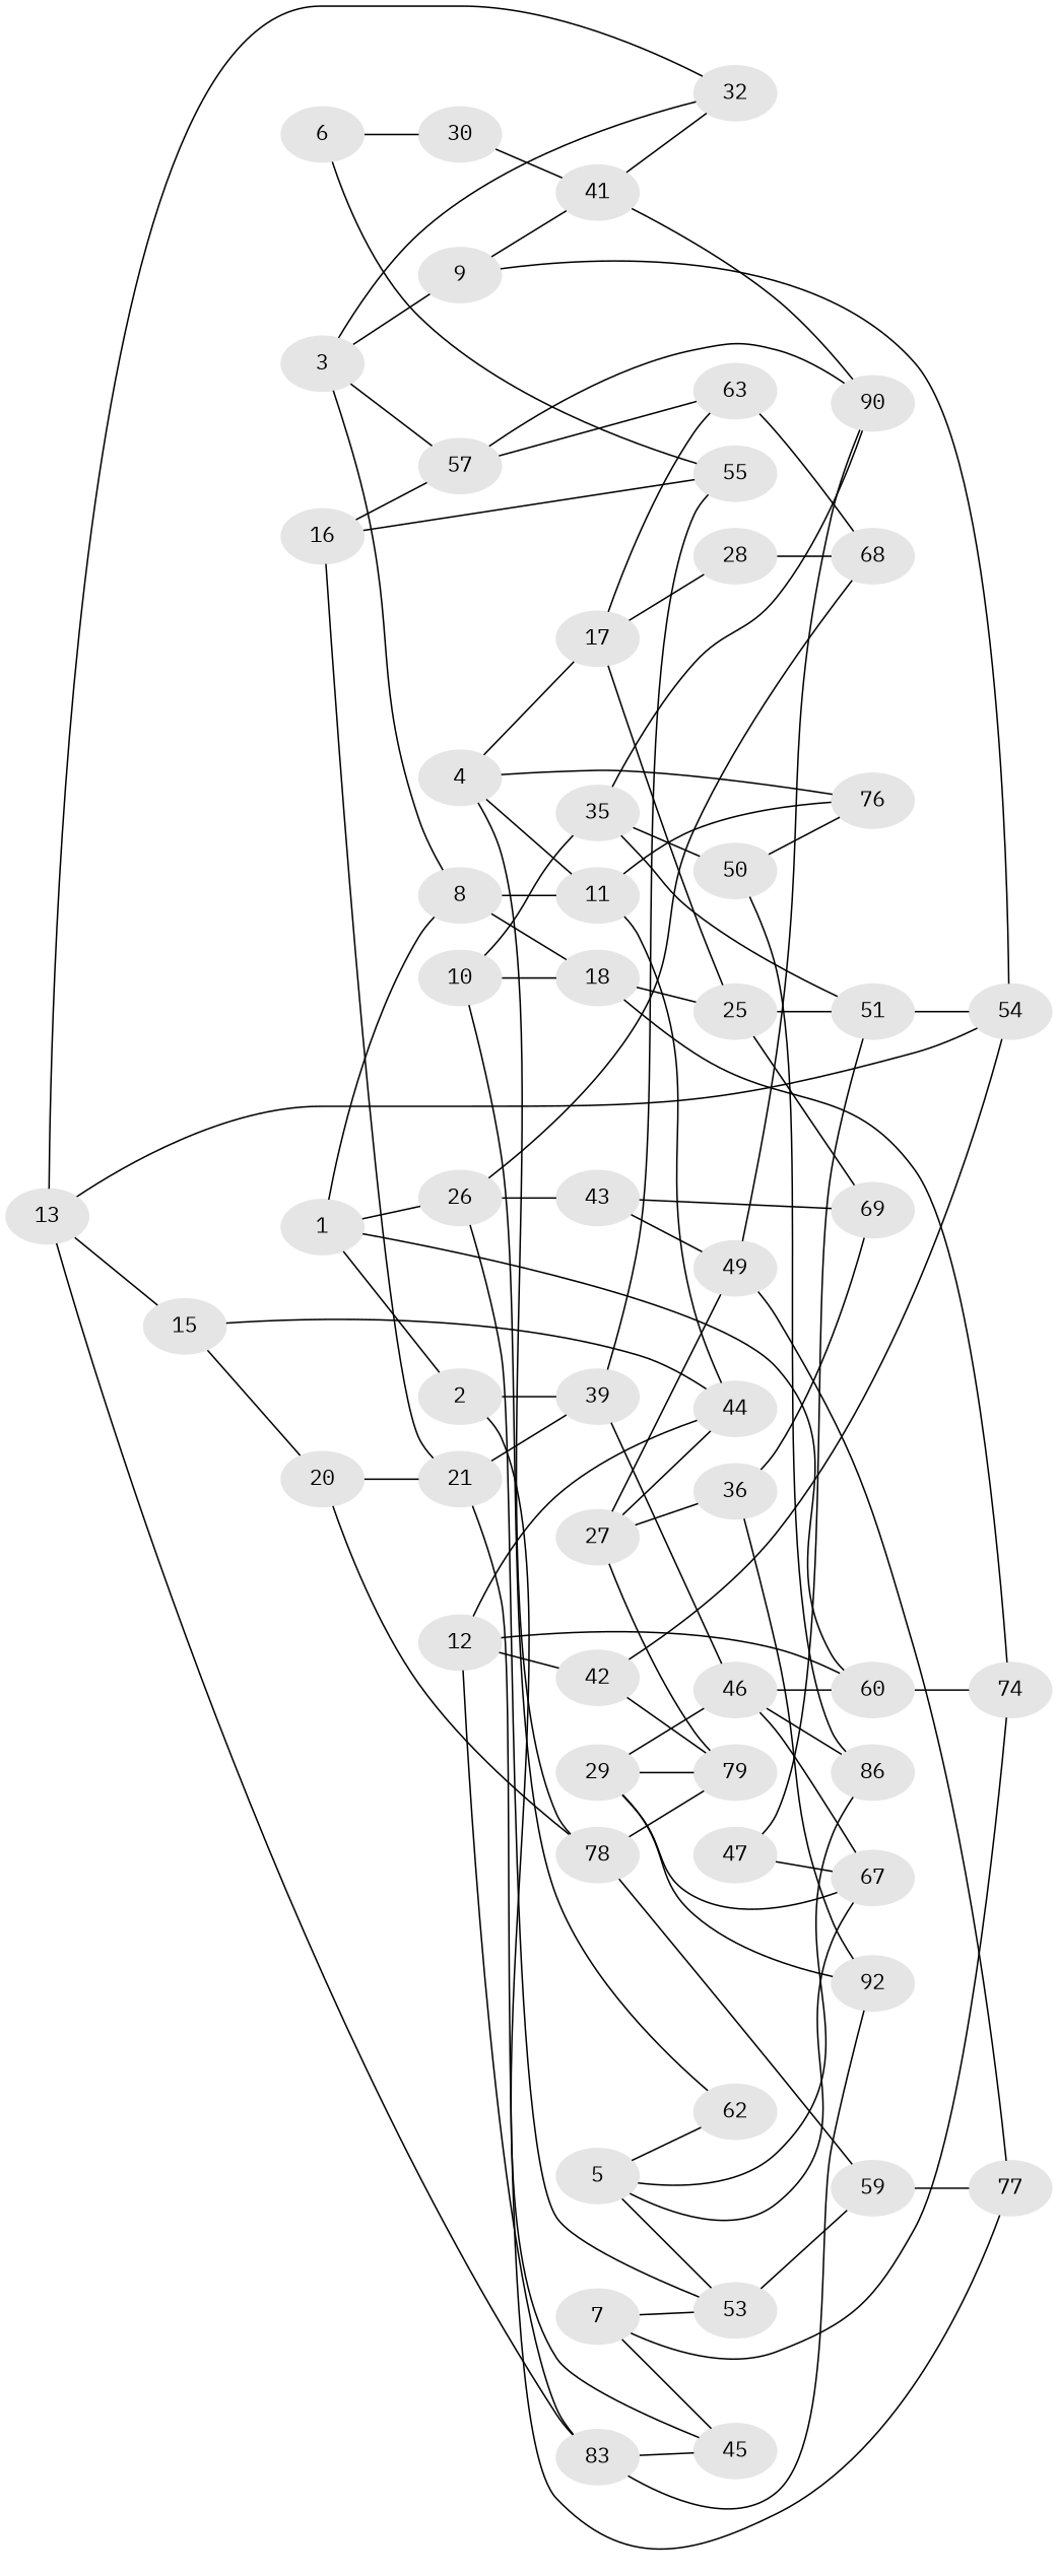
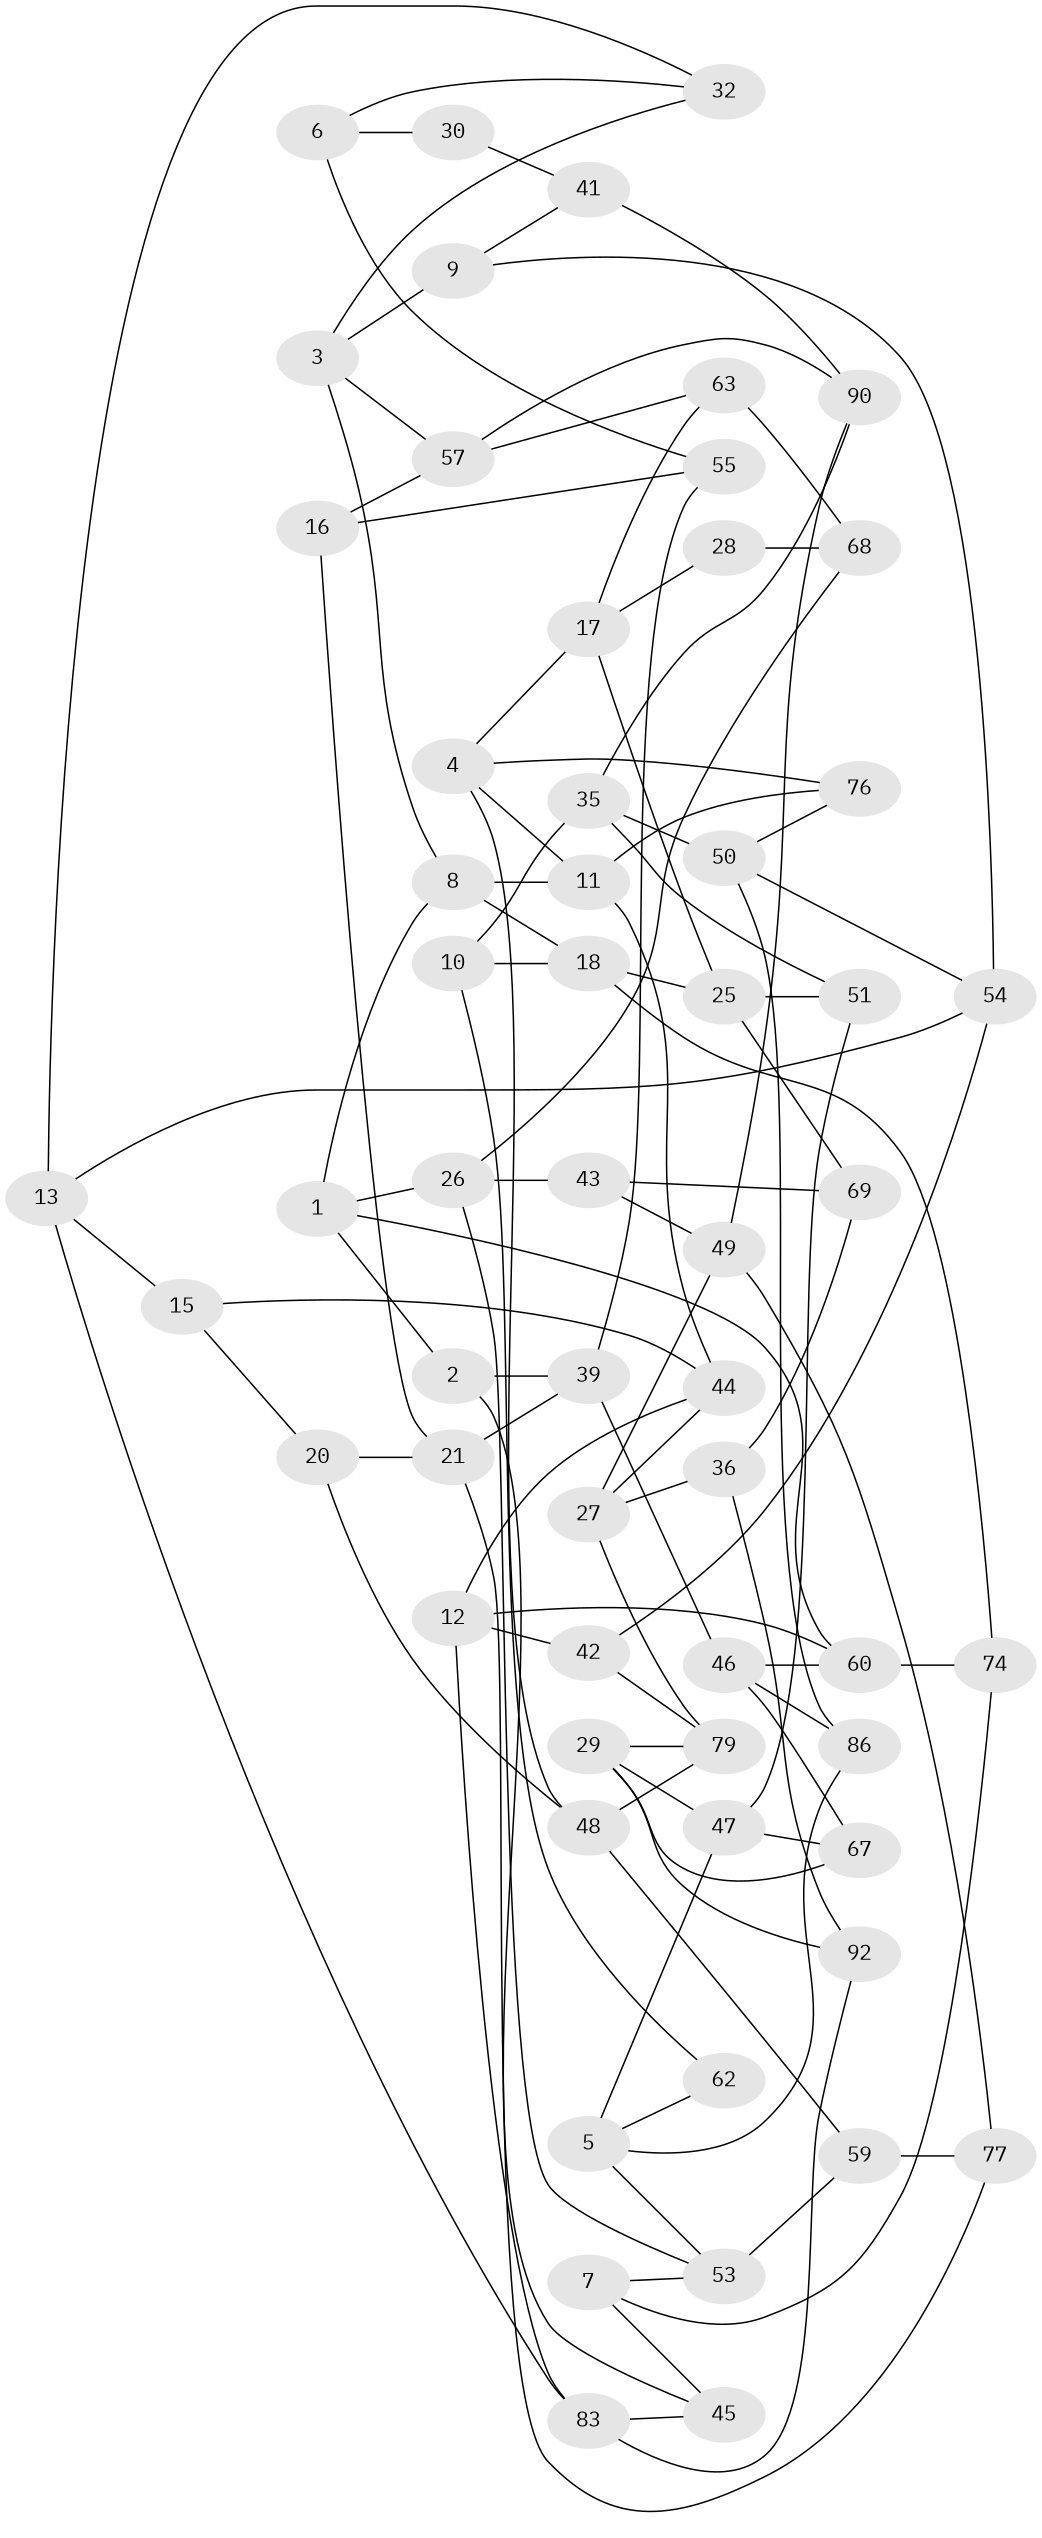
  graph {
    fontname="IBM Plex Mono"
    rankdir=LR
    node [color=gray90 fontname="IBM Plex Mono" style=filled]
    edge [fontname="IBM Plex Mono"]
    1 [super="+94"]
    2
    8 [super="+24"]
    26 [super="+70"]
    60 [super="+84"]
    39 [super="+82"]
    45 [super="+93"]
    11 [super="+23"]
    18 [super="+66"]
    53 [super="+58"]
    43
    68
    74
    55 [super="+81"]
    46 [super="+80"]
    3 [super="+19"]
    9
    32 [super="+99"]
    57 [super="+87"]
    41 [super="+95"]
    54 [super="+97"]
    63 [super="+100"]
    90
    4 [super="+72"]
    17 [super="+22"]
-   48 [super="+73" label=78]
+   48 [super="+73"]
    76 [super="+78"]
    44 [super="+75"]
    25 [super="+64"]
    28
    79 [super="+89"]
    59
    5 [super="+91"]
    47 [super="+61"]
    62
    86
    51 [super="+85"]
    67
    6 [super="+14"]
    30 [super="+40"]
    7 [super="+98"]
    10
    35 [super="+52"]
    50 [super="+96"]
    12 [super="+34"]
    n46 [label=83 super="+88"]
    42
    92
    13 [super="+38"]
    15
    20
    21 [super="+56"]
    77
    16
    69
    49 [super="+71"]
    27 [super="+83"]
    36 [super="+37"]
    29 [super="+65"]
    1 -- 2
    1 -- 8
    1 -- 26
    1 -- 60
    2 -- 39
    2 -- 45
    8 -- 11
    8 -- 18
    26 -- 53
    26 -- 43
    26 -- 68
    60 -- 74
    39 -- 55
    39 -- 46
    11 -- 76
    11 -- 44
    18 -- 74
    18 -- 25
    53 -- 59
    43 -- 69
    43 -- 49
    46 -- 60
    46 -- 86
    46 -- 67
    3 -- 8
    3 -- 9
    3 -- 32
    3 -- 57
    9 -- 41
    9 -- 54
    57 -- 63
    57 -- 90
    41 -- 90
    63 -- 68
    4 -- 11
    4 -- 17
    4 -- 48
    4 -- 76
    17 -- 63
    17 -- 25
    17 -- 28
    48 -- 79
    48 -- 59
    25 -- 51
    25 -- 69
    28 -- 68
    59 -- 77
    5 -- 53
-   5 -- 67
+   5 -- 47
    5 -- 62
    5 -- 86
    47 -- 51
    47 -- 67
-   51 -- 54
+   50 -- 54
    6 -- 55
-   41 -- 32
+   6 -- 32
    6 -- 30 [weight=2]
    30 -- 41 [weight=2]
    7 -- 45
    7 -- 53
    7 -- 74
    10 -- 18
    10 -- 62
    10 -- 35
    35 -- 90
    35 -- 51
    35 -- 50
    50 -- 76
    50 -- 86
    12 -- 60
    12 -- 44
    12 -- n46
    12 -- 42
    n46 -- 45
    n46 -- 92
    42 -- 54
    42 -- 79
    13 -- 32
    13 -- 54
    13 -- n46
    13 -- 15
    15 -- 44
    15 -- 20
    20 -- 48
    20 -- 21
    21 -- 39
    21 -- 77
    16 -- 55
    16 -- 57
    16 -- 21
    49 -- 90
    49 -- 77
    27 -- 44
    27 -- 79
    27 -- 49
    27 -- 36
    36 -- 92
    36 -- 69
    29 -- 79
-   29 -- 46
+   29 -- 47
    29 -- 67
    29 -- 92
  }
